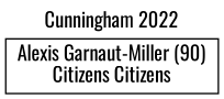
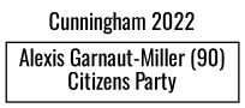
  digraph {
    label="Cunningham 2022"
    labelloc=t
    mclimit=10
    fontname=Oswald
-   n1 [label="Alexis Garnaut-Miller (90)\nCitizens Citizens" shape=box fontname=Oswald]
+   n1 [label="Alexis Garnaut-Miller (90)\nCitizens Party" shape=box fontname=Oswald]
  }
